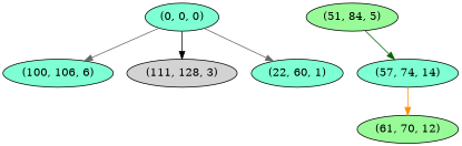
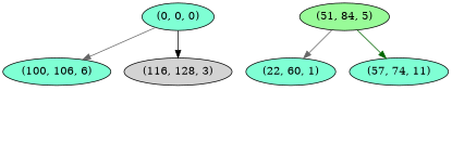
  digraph {
    node [fillcolor=aquamarine style=filled]
    edge [color=gray40]
    n1 [label="(22, 60, 1)"]
    "(0, 0, 0)"
    "(100, 106, 6)"
-   "(116, 128, 3)" [fillcolor=lightgrey label="(111, 128, 3)"]
+   "(116, 128, 3)" [fillcolor=lightgrey]
    "(51, 84, 5)" [fillcolor=palegreen]
-   "(57, 74, 11)" [label="(57, 74, 14)"]
-   "(61, 70, 12)" [fillcolor=palegreen]
-   "(0, 0, 0)" -> n1
+   "(57, 74, 11)"
+   "(51, 84, 5)" -> n1
    "(0, 0, 0)" -> "(100, 106, 6)"
    "(0, 0, 0)" -> "(116, 128, 3)" [color=black]
    "(51, 84, 5)" -> "(57, 74, 11)" [color=darkgreen]
-   "(57, 74, 11)" -> "(61, 70, 12)" [color=darkorange]
  }
